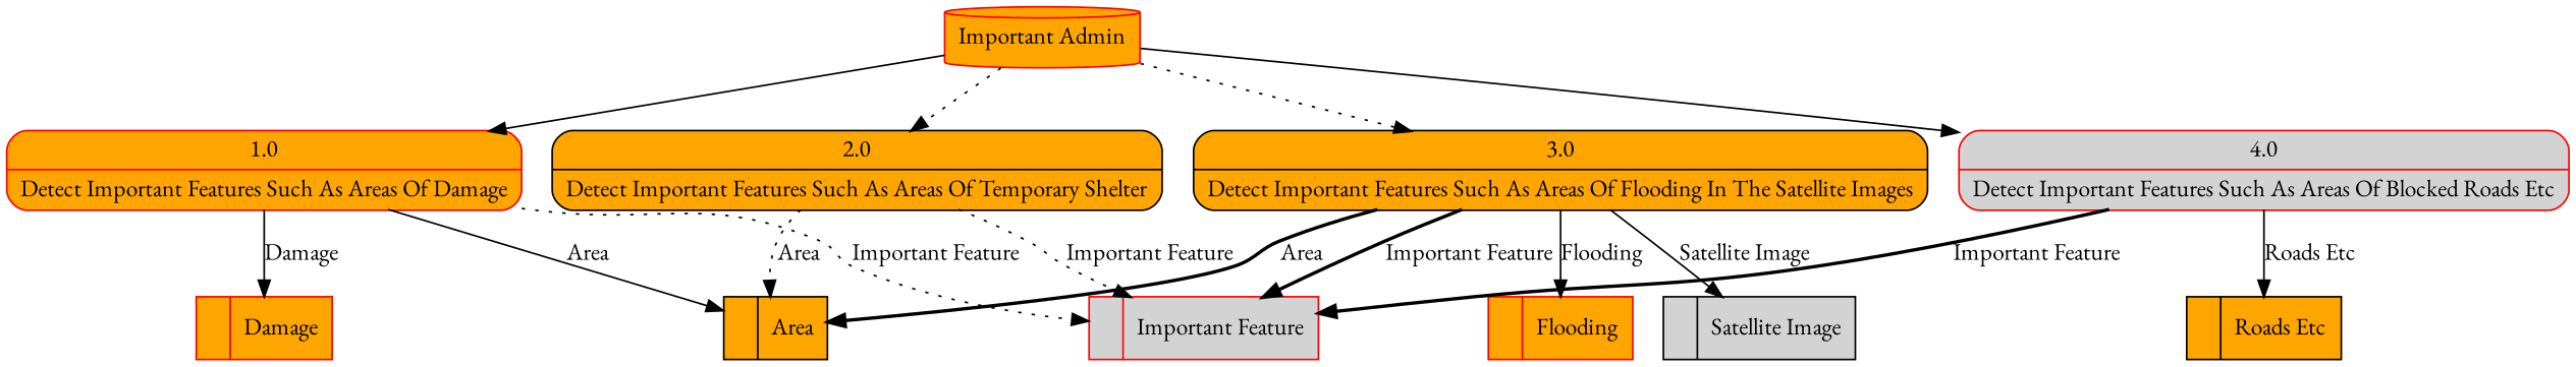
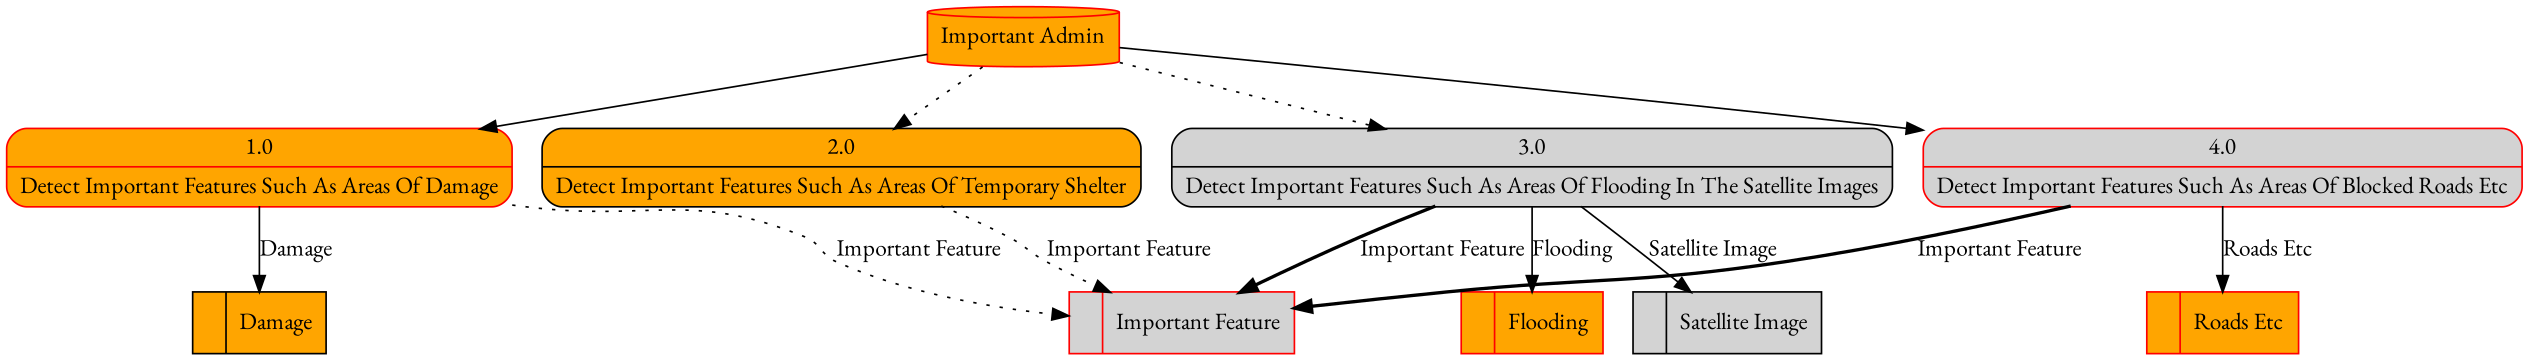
  digraph {
    fontname="EB Garamond"
    node [color=red fillcolor=orange fontname="EB Garamond" shape=record style=filled]
    edge [fontname="EB Garamond" style=solid]
    n1 [fillcolor=lightgrey label="<f0>  |<f1> Important Feature "]
    n2 [label="<f0>  |<f1> Flooding "]
-   n3 [color=black label="<f0>  |<f1> Area "]
-   n4 [label="<f0>  |<f1> Damage "]
+   n4 [color=black label="<f0>  |<f1> Damage "]
    n5 [color=black fillcolor=lightgrey label="<f0>  |<f1> Satellite Image "]
-   n6 [color=black label="<f0>  |<f1> Roads Etc "]
+   n6 [label="<f0>  |<f1> Roads Etc "]
    n7 [label="Important Admin" shape=cylinder]
    n8 [label="{<f0> 1.0|<f1> Detect Important Features Such As Areas Of Damage }" shape=Mrecord]
    n9 [color=black label="{<f0> 2.0|<f1> Detect Important Features Such As Areas Of Temporary Shelter }" shape=Mrecord]
-   n10 [color=black label="{<f0> 3.0|<f1> Detect Important Features Such As Areas Of Flooding In The Satellite Images }" shape=Mrecord]
+   n10 [color=black fillcolor=lightgrey label="{<f0> 3.0|<f1> Detect Important Features Such As Areas Of Flooding In The Satellite Images }" shape=Mrecord]
    n11 [fillcolor=lightgrey label="{<f0> 4.0|<f1> Detect Important Features Such As Areas Of Blocked Roads Etc }" shape=Mrecord]
    n7 -> n8
    n7 -> n9 [style=dotted]
    n7 -> n10 [style=dotted]
    n7 -> n11
    n8 -> n1 [label="Important Feature" style=dotted]
-   n8 -> n3 [label=Area]
    n8 -> n4 [label=Damage]
    n9 -> n1 [label="Important Feature" style=dotted]
-   n9 -> n3 [label=Area style=dotted]
    n10 -> n1 [label="Important Feature" style=bold]
    n10 -> n2 [label=Flooding]
-   n10 -> n3 [label=Area style=bold]
    n10 -> n5 [label="Satellite Image"]
    n11 -> n1 [label="Important Feature" style=bold]
    n11 -> n6 [label="Roads Etc"]
  }
